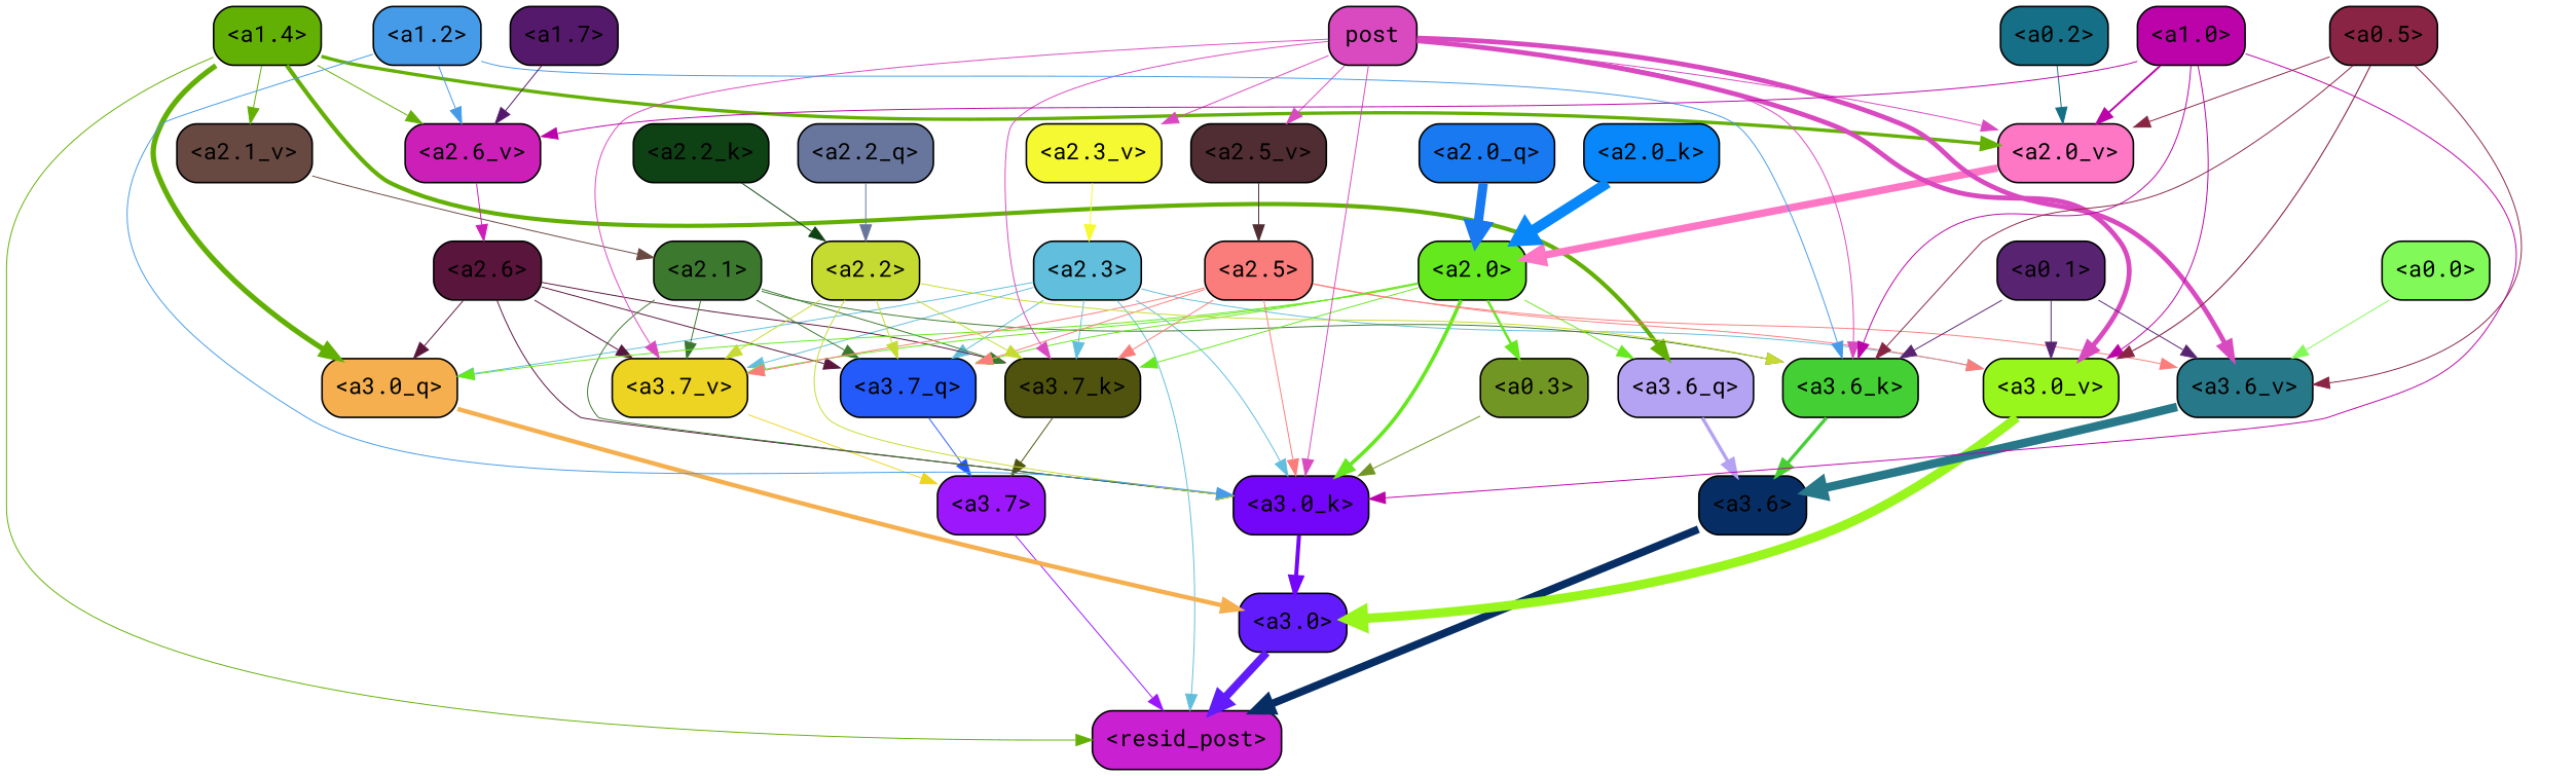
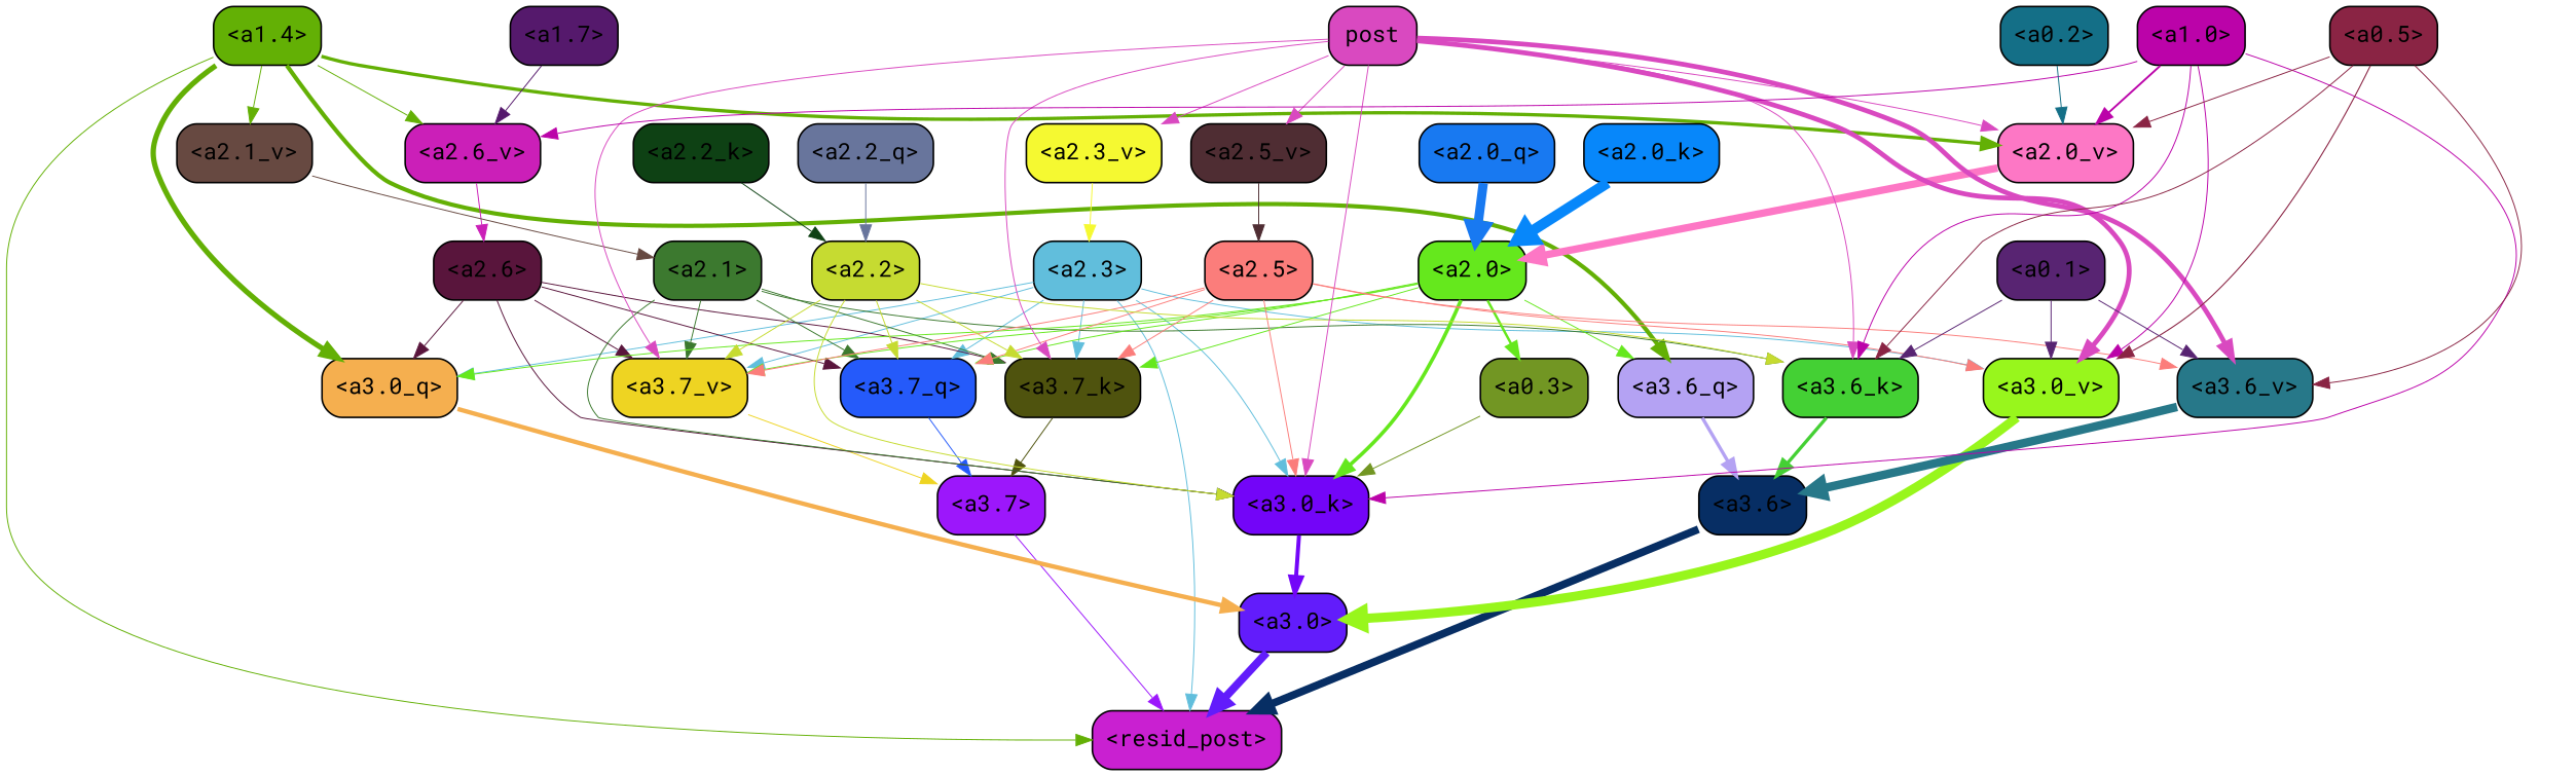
  strict digraph {
    fontname="Roboto Mono"
    splines=true
    node [color=black fontname="Roboto Mono" shape=box style="filled, rounded"]
    edge [color="#d949c0" fontname="Roboto Mono" penwidth=0.6]
    "<a3.7>" [fillcolor="#9c17fb"]
    "<resid_post>" [fillcolor="#c920d1"]
    "<a3.6>" [fillcolor="#072e64"]
    "<a3.0>" [fillcolor="#621cfb"]
    "<a2.3>" [fillcolor="#61bedc"]
    "<a3.7_q>" [fillcolor="#255afa"]
    "<a3.0_q>" [fillcolor="#f5af4f"]
    "<a3.7_k>" [fillcolor="#4f530e"]
    "<a3.0_k>" [fillcolor="#7305f8"]
    "<a3.7_v>" [fillcolor="#eed422"]
    "<a3.0_v>" [fillcolor="#98f61c"]
    "<a1.4>" [fillcolor="#63b005"]
    "<a3.6_q>" [fillcolor="#b4a2f3"]
    "<a2.6_v>" [fillcolor="#cb1fb8"]
    "<a2.1_v>" [fillcolor="#674941"]
    "<a2.0_v>" [fillcolor="#fd77c5"]
    "<a2.6>" [fillcolor="#59153c"]
    "<a2.1>" [fillcolor="#3c792f"]
    "<a2.0>" [fillcolor="#65e81d"]
    "<a3.6_k>" [fillcolor="#44d034"]
    "<a0.3>" [fillcolor="#729623"]
    "<a3.6_v>" [fillcolor="#277889"]
    "<a2.5>" [fillcolor="#fb7d7b"]
    "<a2.2>" [fillcolor="#c6db31"]
    n25 [fillcolor="#d949c0" label=post]
    "<a2.5_v>" [fillcolor="#4f2d33"]
    "<a2.3_v>" [fillcolor="#f5f931"]
-   "<a1.2>" [fillcolor="#469be9"]
    "<a1.0>" [fillcolor="#bb03a9"]
    "<a0.5>" [fillcolor="#8a2444"]
    "<a0.1>" [fillcolor="#582472"]
-   "<a0.0>" [fillcolor="#81fa59"]
    "<a2.2_q>" [fillcolor="#68759c"]
    "<a2.0_q>" [fillcolor="#1879f1"]
    "<a2.2_k>" [fillcolor="#0e4114"]
    "<a2.0_k>" [fillcolor="#0787fa"]
    "<a1.7>" [fillcolor="#55196c"]
    "<a0.2>" [fillcolor="#146f87"]
    "<a3.7>" -> "<resid_post>" [color="#9c17fb"]
    "<a3.6>" -> "<resid_post>" [color="#072e64" penwidth=4.753257989883423]
    "<a3.0>" -> "<resid_post>" [color="#621cfb" penwidth=4.90053927898407]
    "<a2.3>" -> "<resid_post>" [color="#61bedc"]
    "<a2.3>" -> "<a3.7_q>" [color="#61bedc"]
    "<a2.3>" -> "<a3.0_q>" [color="#61bedc"]
    "<a2.3>" -> "<a3.7_k>" [color="#61bedc"]
    "<a2.3>" -> "<a3.0_k>" [color="#61bedc"]
    "<a2.3>" -> "<a3.7_v>" [color="#61bedc"]
    "<a2.3>" -> "<a3.0_v>" [color="#61bedc"]
    "<a3.7_q>" -> "<a3.7>" [color="#255afa"]
    "<a3.0_q>" -> "<a3.0>" [color="#f5af4f" penwidth=2.7421876192092896]
    "<a3.7_k>" -> "<a3.7>" [color="#4f530e"]
    "<a3.0_k>" -> "<a3.0>" [color="#7305f8" penwidth=2.476402521133423]
    "<a3.7_v>" -> "<a3.7>" [color="#eed422"]
    "<a3.0_v>" -> "<a3.0>" [color="#98f61c" penwidth=5.652270674705505]
    "<a1.4>" -> "<resid_post>" [color="#63b005"]
    "<a1.4>" -> "<a3.0_q>" [color="#63b005" penwidth=3.2779015004634857]
    "<a1.4>" -> "<a3.6_q>" [color="#63b005" penwidth=2.6043437719345093]
    "<a1.4>" -> "<a2.6_v>" [color="#63b005"]
    "<a1.4>" -> "<a2.1_v>" [color="#63b005"]
    "<a1.4>" -> "<a2.0_v>" [color="#63b005" penwidth=2.089712530374527]
    "<a3.6_q>" -> "<a3.6>" [color="#b4a2f3" penwidth=2.091020345687866]
    "<a2.6_v>" -> "<a2.6>" [color="#cb1fb8"]
    "<a2.1_v>" -> "<a2.1>" [color="#674941"]
    "<a2.0_v>" -> "<a2.0>" [color="#fd77c5" penwidth=4.569358706474304]
    "<a2.6>" -> "<a3.7_q>" [color="#59153c"]
    "<a2.6>" -> "<a3.0_q>" [color="#59153c"]
    "<a2.6>" -> "<a3.7_k>" [color="#59153c"]
    "<a2.6>" -> "<a3.0_k>" [color="#59153c"]
    "<a2.6>" -> "<a3.7_v>" [color="#59153c"]
    "<a2.1>" -> "<a3.7_q>" [color="#3c792f"]
    "<a2.1>" -> "<a3.7_k>" [color="#3c792f"]
    "<a2.1>" -> "<a3.0_k>" [color="#3c792f"]
    "<a2.1>" -> "<a3.7_v>" [color="#3c792f"]
    "<a2.1>" -> "<a3.6_k>" [color="#3c792f"]
    "<a2.0>" -> "<a3.7_q>" [color="#65e81d"]
    "<a2.0>" -> "<a3.0_q>" [color="#65e81d"]
    "<a2.0>" -> "<a3.7_k>" [color="#65e81d"]
    "<a2.0>" -> "<a3.0_k>" [color="#65e81d" penwidth=2.2551413774490356]
    "<a2.0>" -> "<a3.7_v>" [color="#65e81d"]
    "<a2.0>" -> "<a3.6_q>" [color="#65e81d"]
    "<a2.0>" -> "<a0.3>" [color="#65e81d" penwidth=1.5290023684501648]
    "<a3.6_k>" -> "<a3.6>" [color="#44d034" penwidth=2.048597991466522]
    "<a0.3>" -> "<a3.0_k>" [color="#729623"]
    "<a3.6_v>" -> "<a3.6>" [color="#277889" penwidth=5.2550448179244995]
    "<a2.5>" -> "<a3.7_q>" [color="#fb7d7b"]
    "<a2.5>" -> "<a3.7_k>" [color="#fb7d7b"]
    "<a2.5>" -> "<a3.0_k>" [color="#fb7d7b"]
    "<a2.5>" -> "<a3.7_v>" [color="#fb7d7b"]
    "<a2.5>" -> "<a3.0_v>" [color="#fb7d7b"]
    "<a2.5>" -> "<a3.6_v>" [color="#fb7d7b"]
    "<a2.2>" -> "<a3.7_q>" [color="#c6db31"]
    "<a2.2>" -> "<a3.7_k>" [color="#c6db31"]
    "<a2.2>" -> "<a3.0_k>" [color="#c6db31"]
    "<a2.2>" -> "<a3.7_v>" [color="#c6db31"]
    "<a2.2>" -> "<a3.6_k>" [color="#c6db31"]
    n25 -> "<a3.7_k>"
    n25 -> "<a3.0_k>"
    n25 -> "<a3.7_v>"
    n25 -> "<a3.0_v>" [penwidth=2.972973108291626]
    n25 -> "<a2.0_v>"
    n25 -> "<a3.6_k>"
    n25 -> "<a3.6_v>" [penwidth=2.9556376338005066]
    n25 -> "<a2.5_v>"
    n25 -> "<a2.3_v>"
    "<a2.5_v>" -> "<a2.5>" [color="#4f2d33"]
    "<a2.3_v>" -> "<a2.3>" [color="#f5f931"]
-   "<a1.2>" -> "<a3.0_k>" [color="#469be9"]
-   "<a1.2>" -> "<a2.6_v>" [color="#469be9"]
-   "<a1.2>" -> "<a3.6_k>" [color="#469be9"]
    "<a1.0>" -> "<a3.0_k>" [color="#bb03a9"]
    "<a1.0>" -> "<a3.0_v>" [color="#bb03a9"]
    "<a1.0>" -> "<a2.6_v>" [color="#bb03a9"]
    "<a1.0>" -> "<a2.0_v>" [color="#bb03a9" penwidth=1.1915444135665894]
    "<a1.0>" -> "<a3.6_k>" [color="#bb03a9"]
    "<a0.5>" -> "<a3.0_v>" [color="#8a2444" penwidth=0.6790935099124908]
    "<a0.5>" -> "<a2.0_v>" [color="#8a2444"]
    "<a0.5>" -> "<a3.6_k>" [color="#8a2444"]
    "<a0.5>" -> "<a3.6_v>" [color="#8a2444"]
    "<a0.1>" -> "<a3.0_v>" [color="#582472"]
    "<a0.1>" -> "<a3.6_k>" [color="#582472"]
    "<a0.1>" -> "<a3.6_v>" [color="#582472"]
-   "<a0.0>" -> "<a3.6_v>" [color="#81fa59"]
    "<a2.2_q>" -> "<a2.2>" [color="#68759c"]
    "<a2.0_q>" -> "<a2.0>" [color="#1879f1" penwidth=5.6763341426849365]
    "<a2.2_k>" -> "<a2.2>" [color="#0e4114"]
    "<a2.0_k>" -> "<a2.0>" [color="#0787fa" penwidth=6.450865745544434]
    "<a1.7>" -> "<a2.6_v>" [color="#55196c"]
    "<a0.2>" -> "<a2.0_v>" [color="#146f87"]
  }
